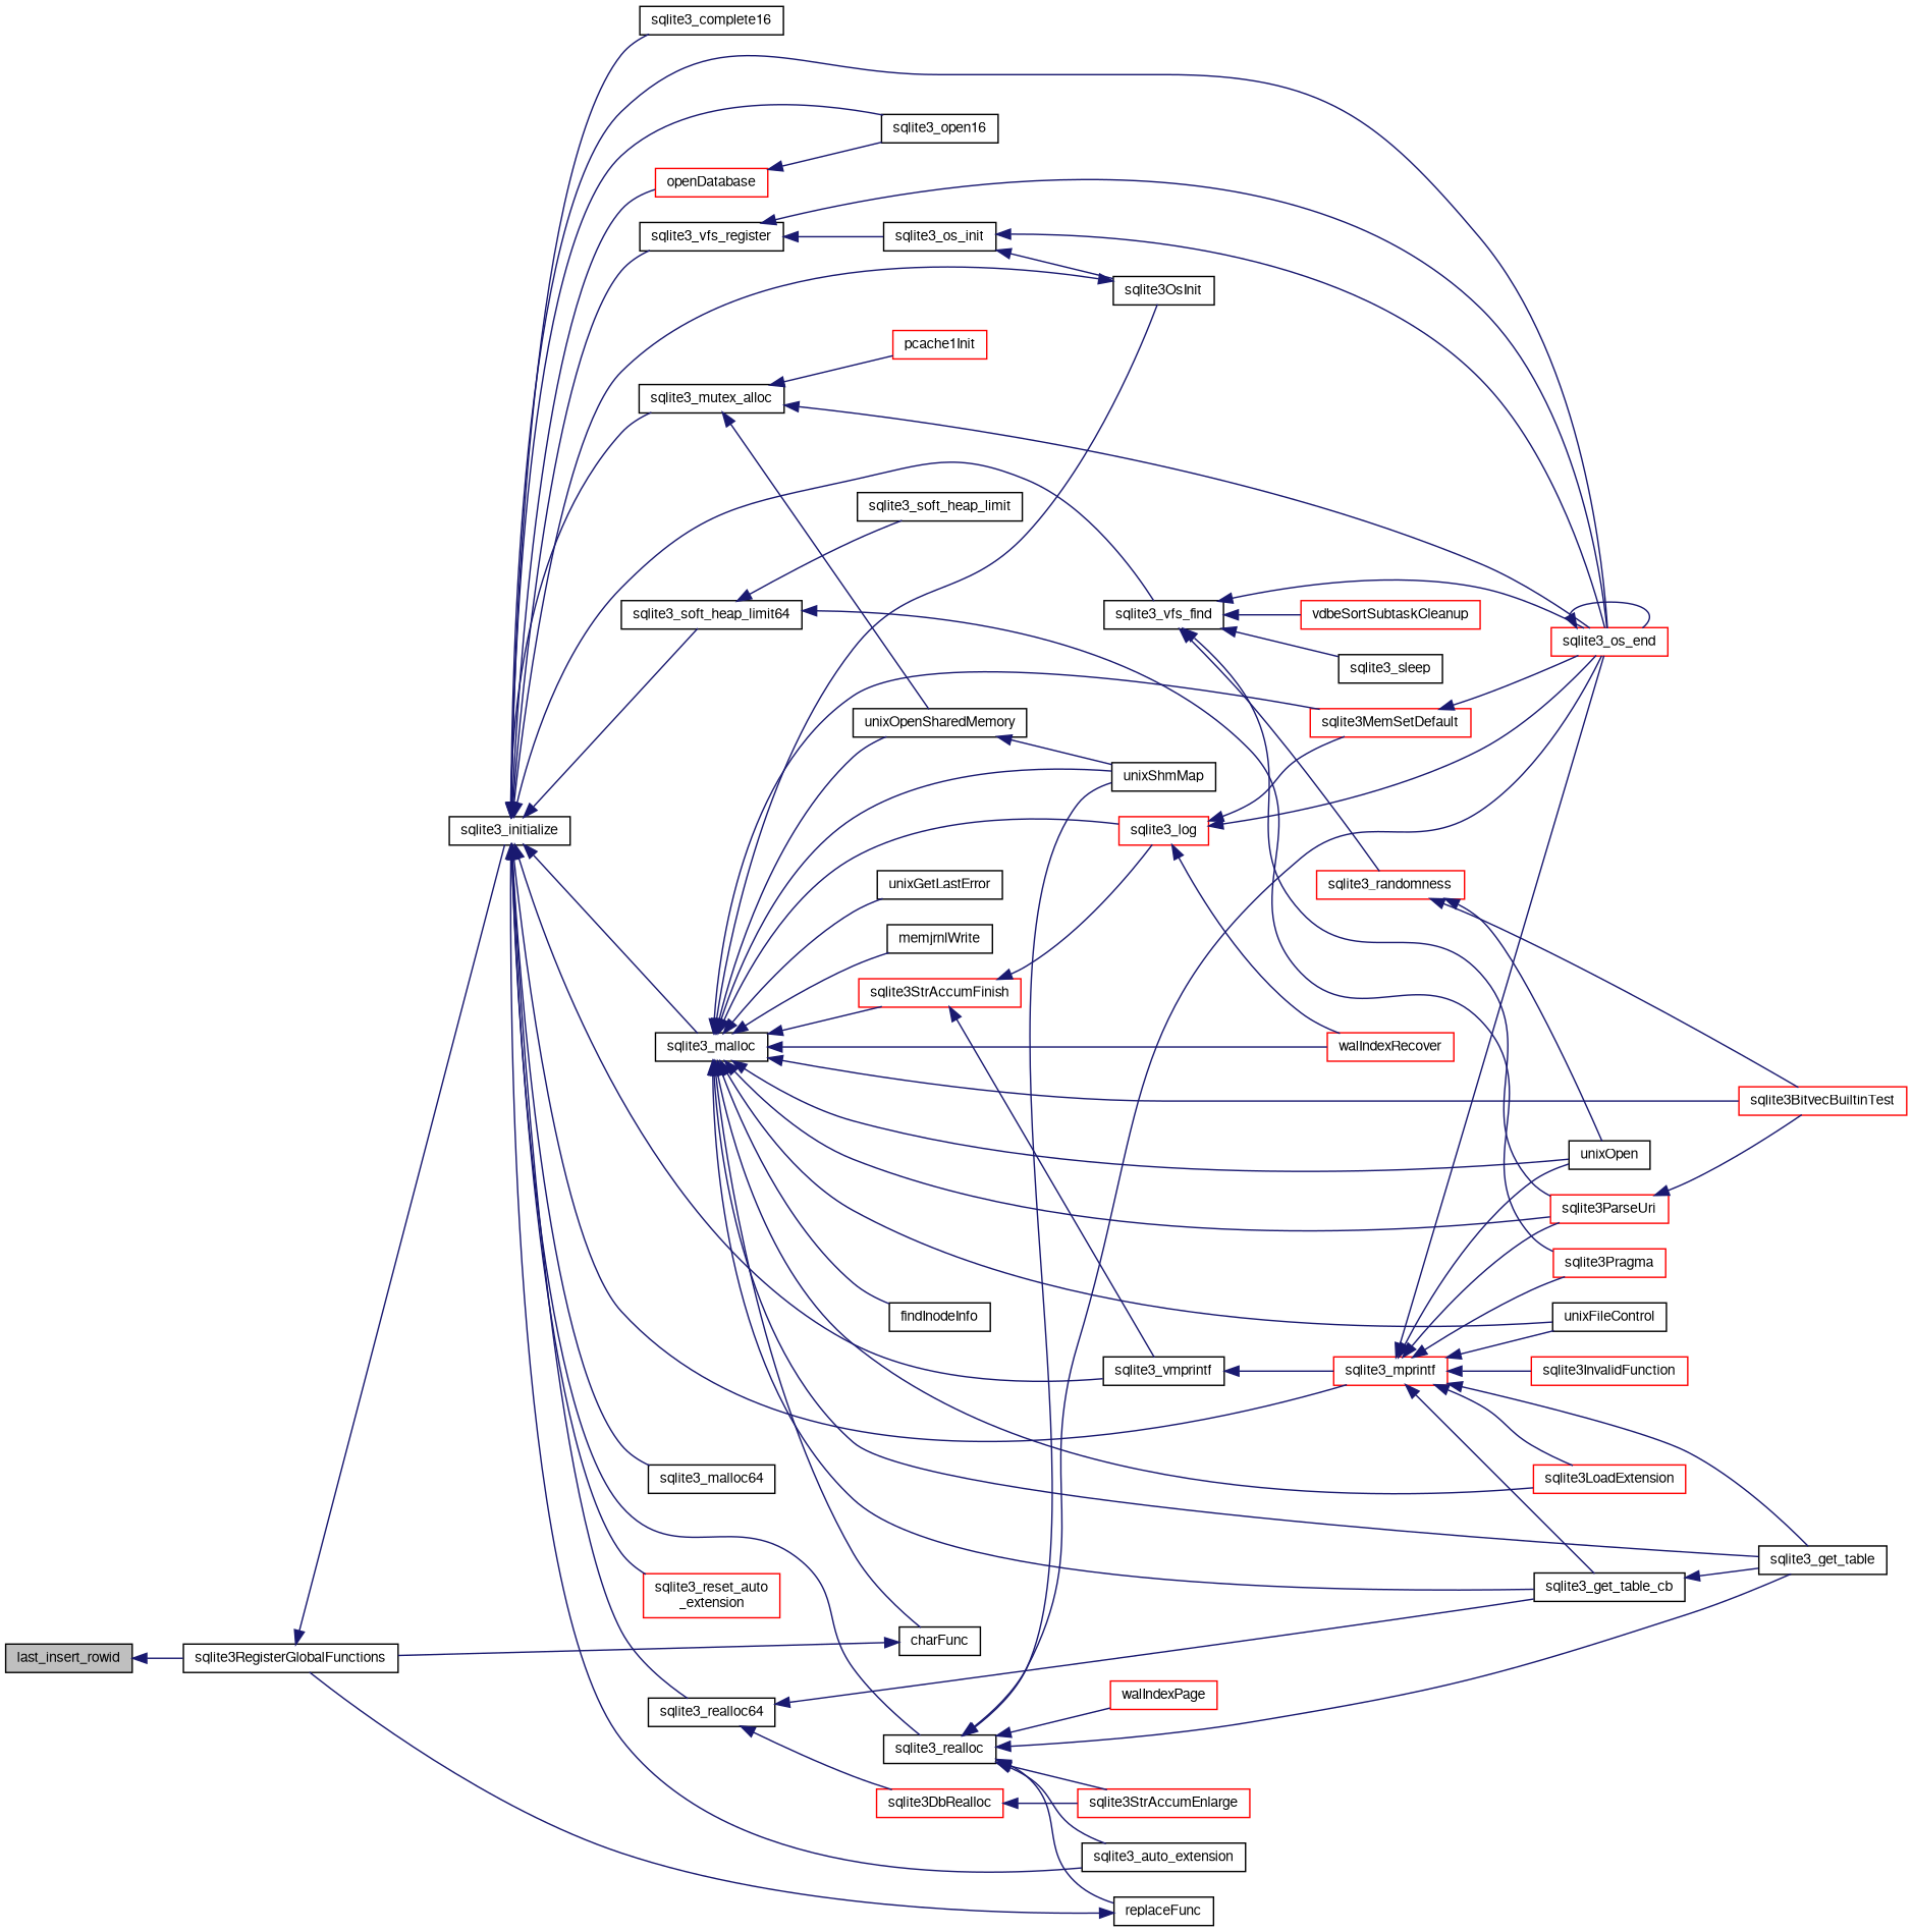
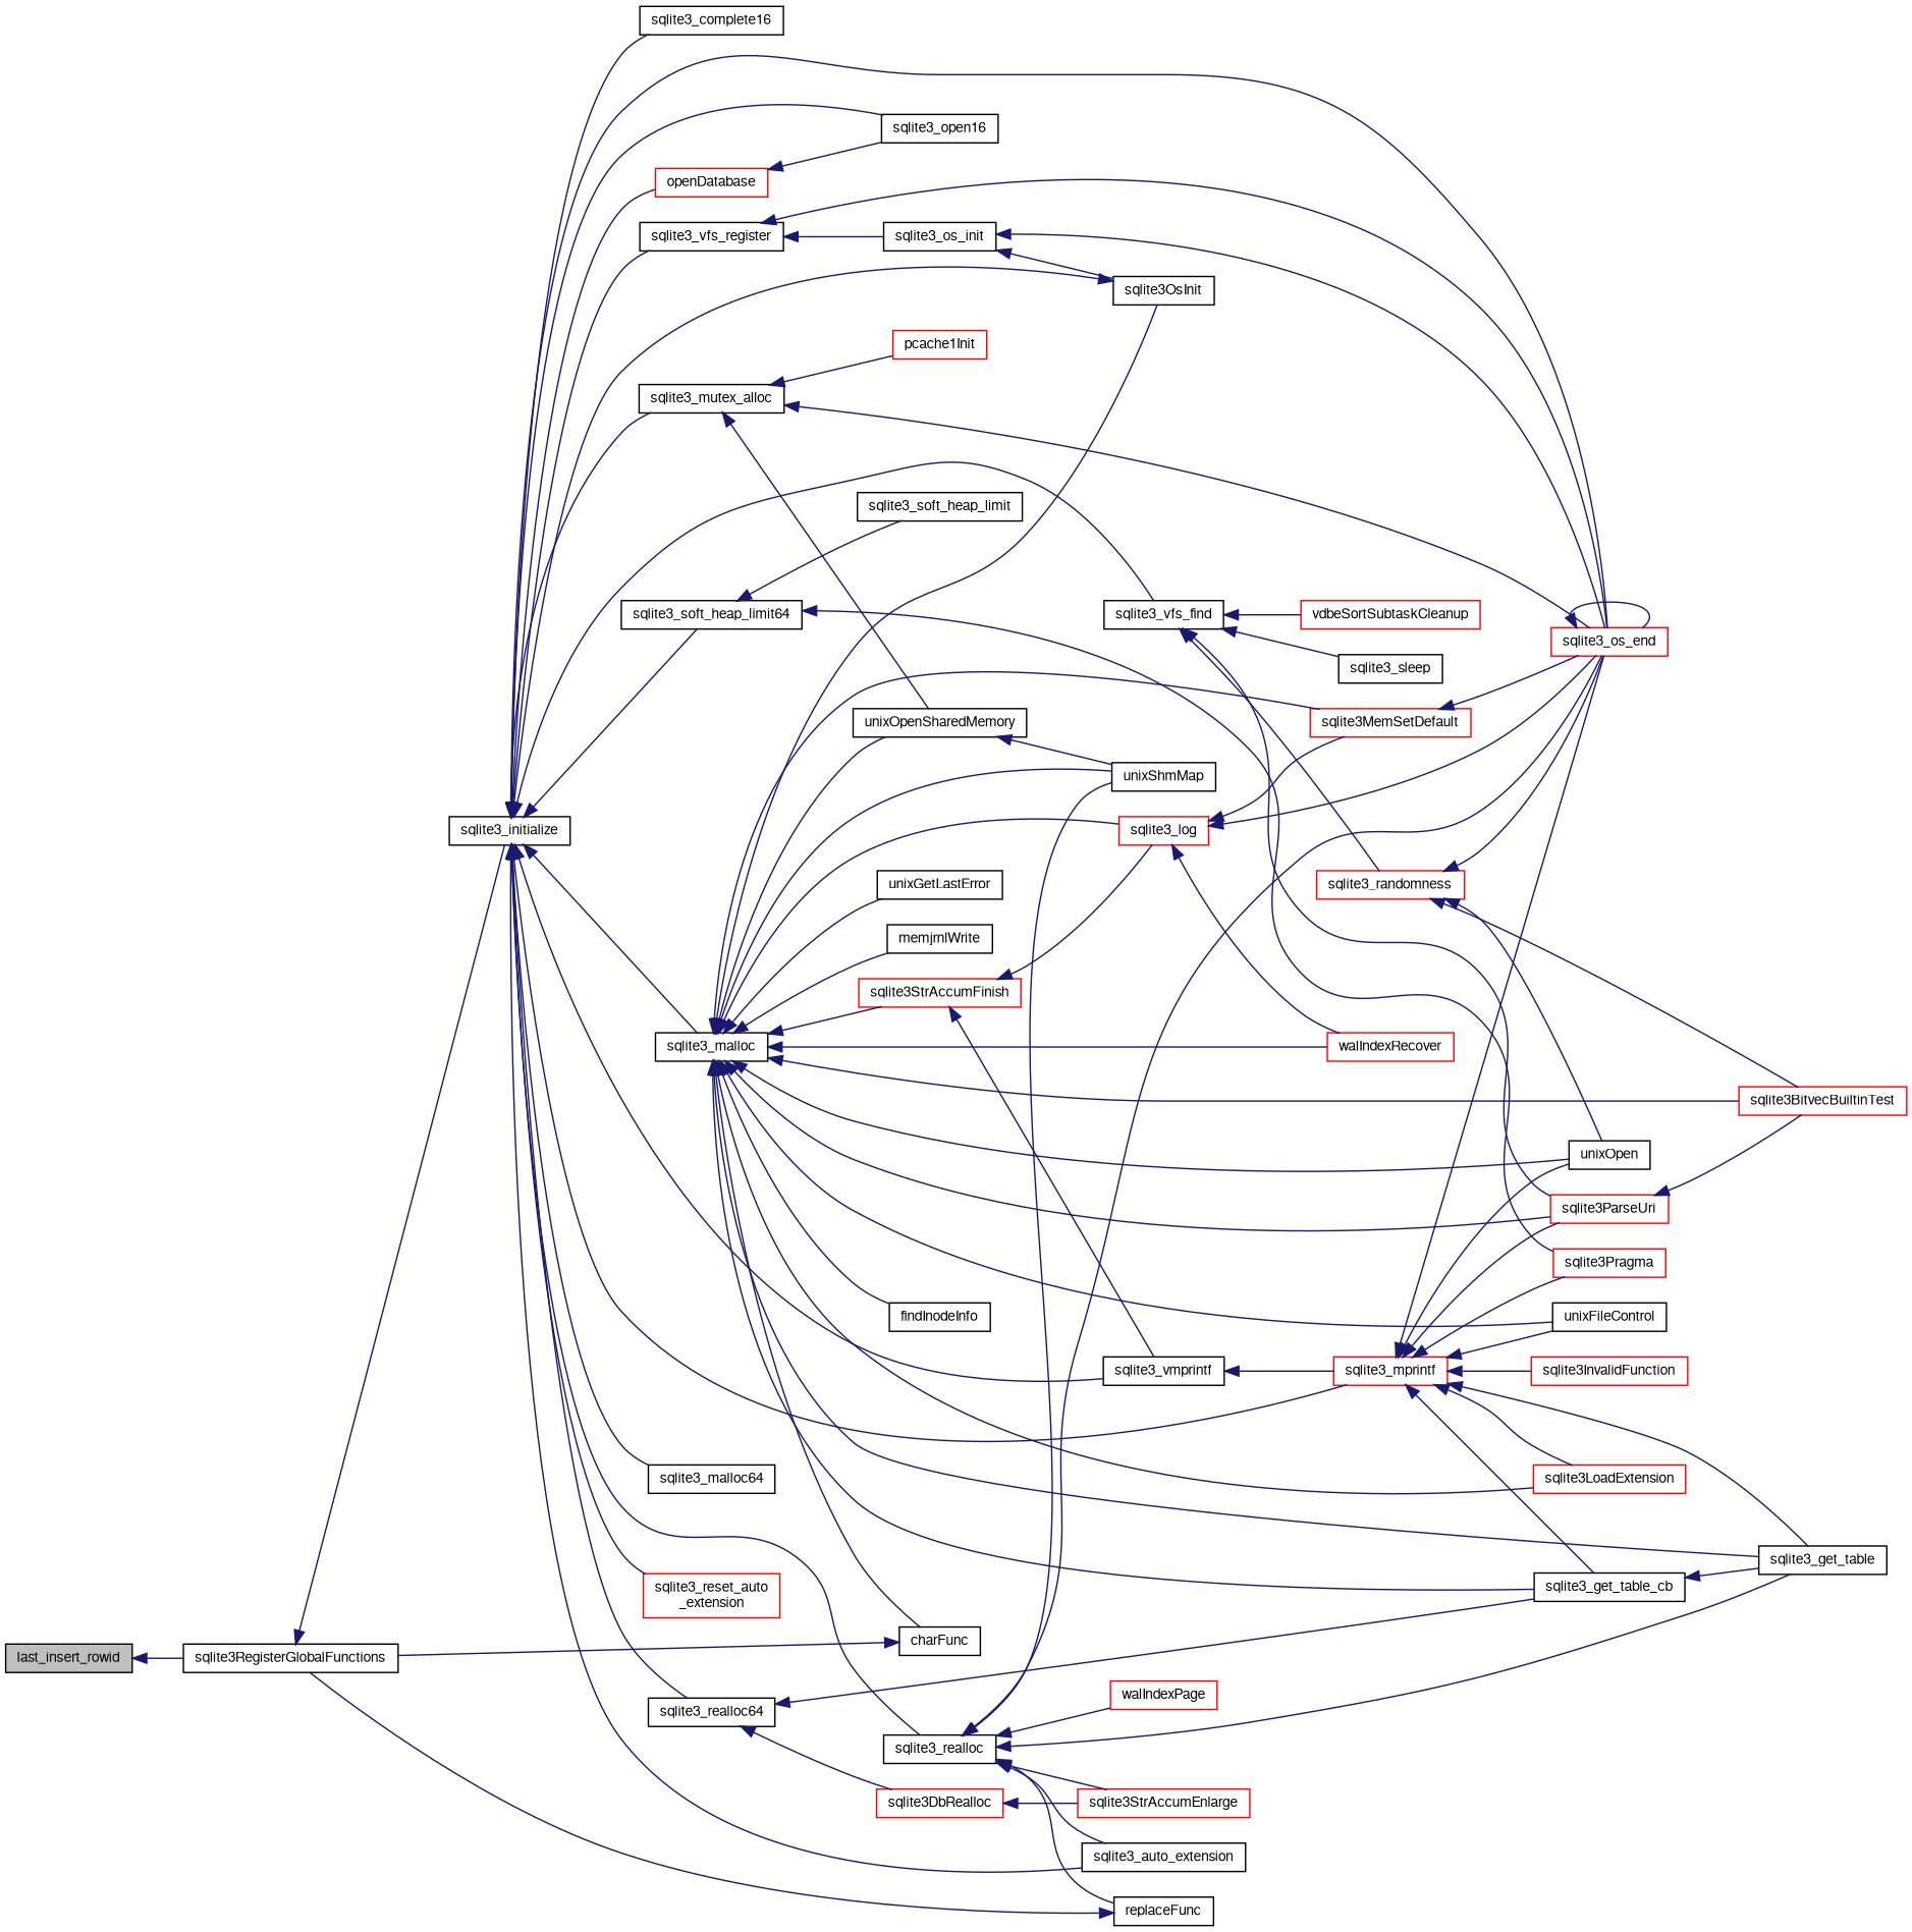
  digraph {
    rankdir=LR
    node [color=black fillcolor=white fontname=FreeSans fontsize=10 shape=record style=filled]
    edge [color=midnightblue dir=back fontname=FreeSans fontsize=10 labelfontname=FreeSans labelfontsize=10 style=solid]
    n1 [fillcolor=grey75 fontcolor=black height=0.2 label=last_insert_rowid width=0.4]
    n2 [height=0.2 label=sqlite3RegisterGlobalFunctions width=0.4]
    n3 [height=0.2 label=sqlite3_initialize width=0.4]
    n4 [height=0.2 label=sqlite3_vfs_find width=0.4]
    n5 [color=red height=0.2 label=sqlite3_os_end width=0.4]
    n6 [color=red height=0.2 label=openDatabase width=0.4]
    n7 [height=0.2 label=sqlite3_open16 width=0.4]
    n8 [height=0.2 label=sqlite3_vfs_register width=0.4]
    n9 [height=0.2 label=sqlite3_mutex_alloc width=0.4]
    n10 [height=0.2 label=sqlite3_soft_heap_limit64 width=0.4]
    n11 [height=0.2 label=sqlite3_malloc width=0.4]
    n12 [height=0.2 label=sqlite3_vmprintf width=0.4]
    n13 [color=red height=0.2 label=sqlite3_mprintf width=0.4]
    n14 [height=0.2 label=sqlite3_malloc64 width=0.4]
    n15 [height=0.2 label=sqlite3_realloc width=0.4]
    n16 [height=0.2 label=sqlite3_auto_extension width=0.4]
    n17 [height=0.2 label=sqlite3_realloc64 width=0.4]
    n18 [color=red height=0.2 label="sqlite3_reset_auto\l_extension" width=0.4]
    n19 [height=0.2 label=sqlite3_complete16 width=0.4]
    n20 [color=red height=0.2 label=sqlite3_randomness width=0.4]
    n21 [color=red height=0.2 label=vdbeSortSubtaskCleanup width=0.4]
    n22 [color=red height=0.2 label=sqlite3ParseUri width=0.4]
    n23 [height=0.2 label=sqlite3_sleep width=0.4]
    n24 [height=0.2 label=sqlite3_os_init width=0.4]
    n25 [height=0.2 label=unixOpenSharedMemory width=0.4]
    n26 [color=red height=0.2 label=pcache1Init width=0.4]
    n27 [height=0.2 label=sqlite3_soft_heap_limit width=0.4]
    n28 [color=red height=0.2 label=sqlite3Pragma width=0.4]
    n29 [height=0.2 label=unixOpen width=0.4]
    n30 [color=red height=0.2 label=sqlite3BitvecBuiltinTest width=0.4]
    n31 [height=0.2 label=sqlite3OsInit width=0.4]
    n32 [height=0.2 label=unixShmMap width=0.4]
    n33 [color=red height=0.2 label=sqlite3MemSetDefault width=0.4]
    n34 [color=red height=0.2 label=sqlite3StrAccumFinish width=0.4]
    n35 [height=0.2 label=unixFileControl width=0.4]
    n36 [color=red height=0.2 label=sqlite3LoadExtension width=0.4]
    n37 [height=0.2 label=sqlite3_get_table_cb width=0.4]
    n38 [height=0.2 label=sqlite3_get_table width=0.4]
    n39 [color=red height=0.2 label=sqlite3_log width=0.4]
    n40 [color=red height=0.2 label=walIndexRecover width=0.4]
    n41 [height=0.2 label=findInodeInfo width=0.4]
    n42 [height=0.2 label=unixGetLastError width=0.4]
    n43 [height=0.2 label=memjrnlWrite width=0.4]
    n44 [height=0.2 label=charFunc width=0.4]
    n45 [color=red height=0.2 label=sqlite3InvalidFunction width=0.4]
    n46 [color=red height=0.2 label=sqlite3StrAccumEnlarge width=0.4]
    n47 [color=red height=0.2 label=walIndexPage width=0.4]
    n48 [height=0.2 label=replaceFunc width=0.4]
    n49 [color=red height=0.2 label=sqlite3DbRealloc width=0.4]
    n1 -> n2
    n2 -> n3
    n3 -> n4
    n3 -> n5
    n3 -> n6
    n3 -> n7
    n3 -> n8
    n3 -> n9
    n3 -> n10
    n3 -> n11
    n3 -> n12
    n3 -> n13
    n3 -> n14
    n3 -> n15
    n3 -> n16
    n3 -> n17
    n3 -> n18
    n3 -> n19
    n4 -> n20
    n4 -> n21
    n4 -> n22
    n4 -> n23
    n5 -> n5
    n6 -> n7
    n8 -> n5
    n8 -> n24
    n9 -> n5
    n9 -> n25
    n9 -> n26
    n10 -> n27
    n10 -> n28
    n11 -> n22
    n11 -> n25
    n11 -> n29
    n11 -> n30
    n11 -> n31
    n11 -> n32
    n11 -> n33
    n11 -> n34
    n11 -> n35
    n11 -> n36
    n11 -> n37
    n11 -> n38
    n11 -> n39
    n11 -> n40
    n11 -> n41
    n11 -> n42
    n11 -> n43
    n11 -> n44
    n12 -> n13
    n13 -> n5
    n13 -> n22
    n13 -> n28
    n13 -> n29
    n13 -> n35
    n13 -> n36
    n13 -> n37
    n13 -> n38
    n13 -> n45
    n15 -> n5
    n15 -> n16
    n15 -> n32
    n15 -> n38
    n15 -> n46
    n15 -> n47
    n15 -> n48
    n17 -> n37
    n17 -> n49
-   n4 -> n5
+   n20 -> n5
    n20 -> n29
    n20 -> n30
    n22 -> n30
    n24 -> n5
    n24 -> n31
    n25 -> n32
    n31 -> n3
    n33 -> n5
    n34 -> n12
    n34 -> n39
    n37 -> n38
    n39 -> n5
    n39 -> n33
    n39 -> n40
    n44 -> n2
    n48 -> n2
    n49 -> n46
  }
